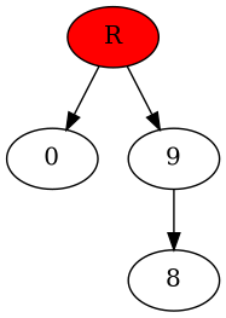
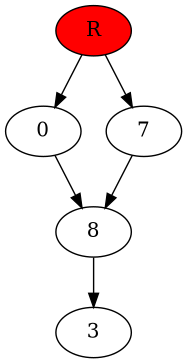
  digraph {
    n1 [label=0]
    8
-   7 [label=9]
+   3
+   7
    R [fillcolor="#ff0000" style=filled]
+   n1 -> 8
+   8 -> 3
    7 -> 8
    R -> n1
    R -> 7
  }
